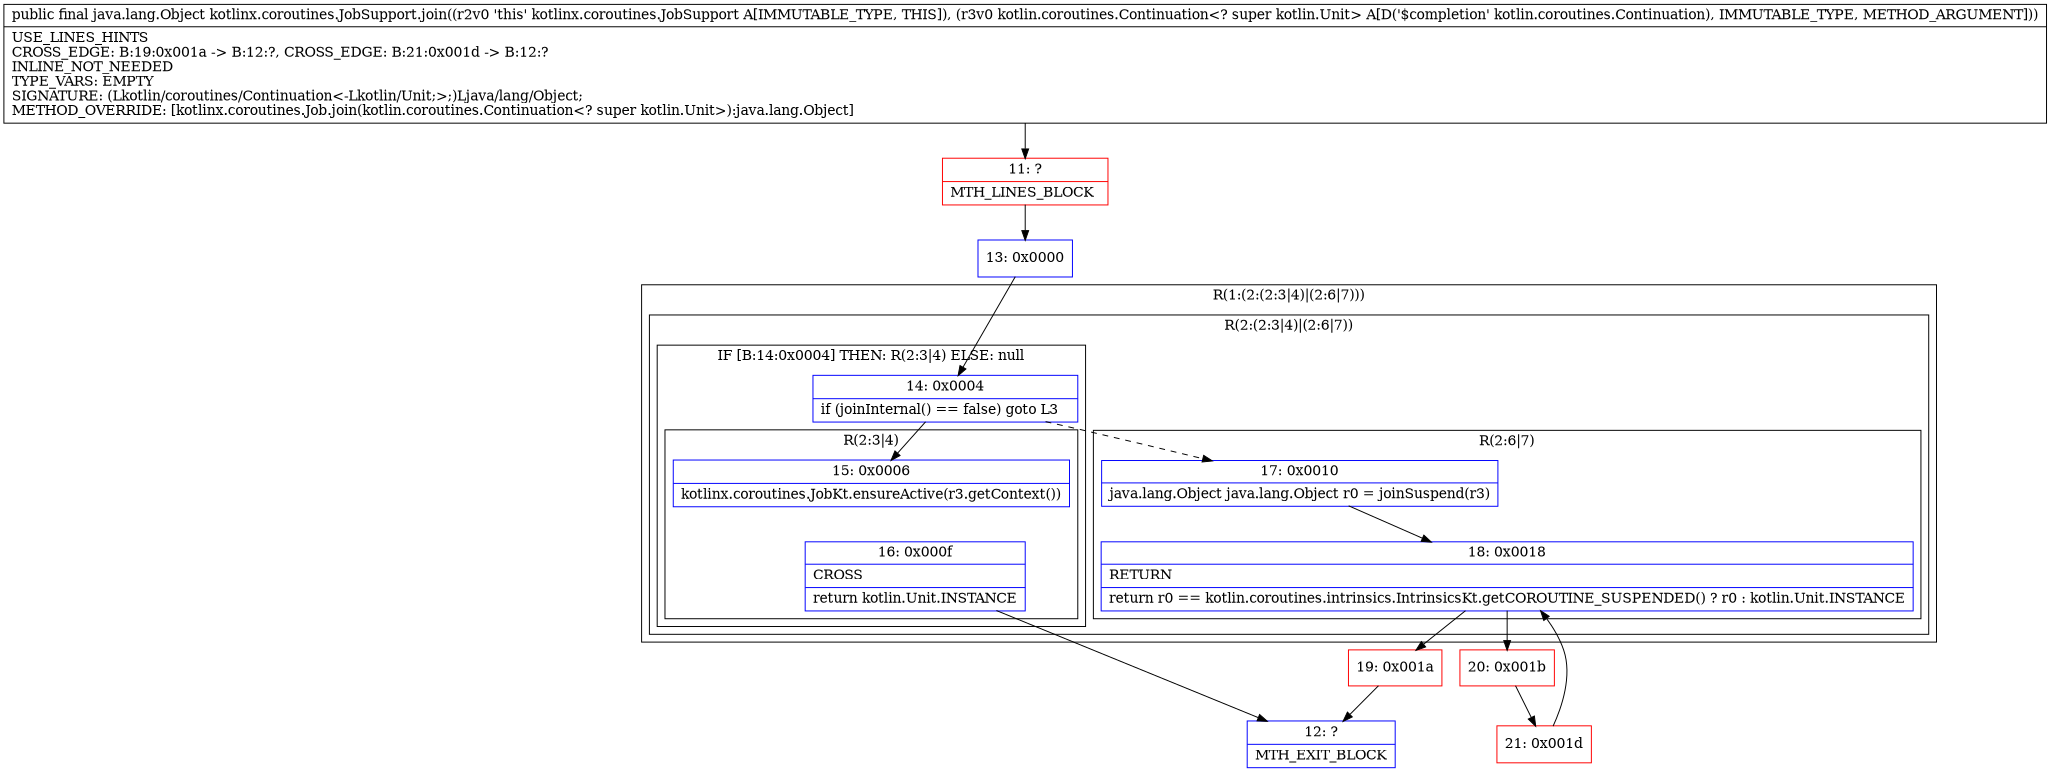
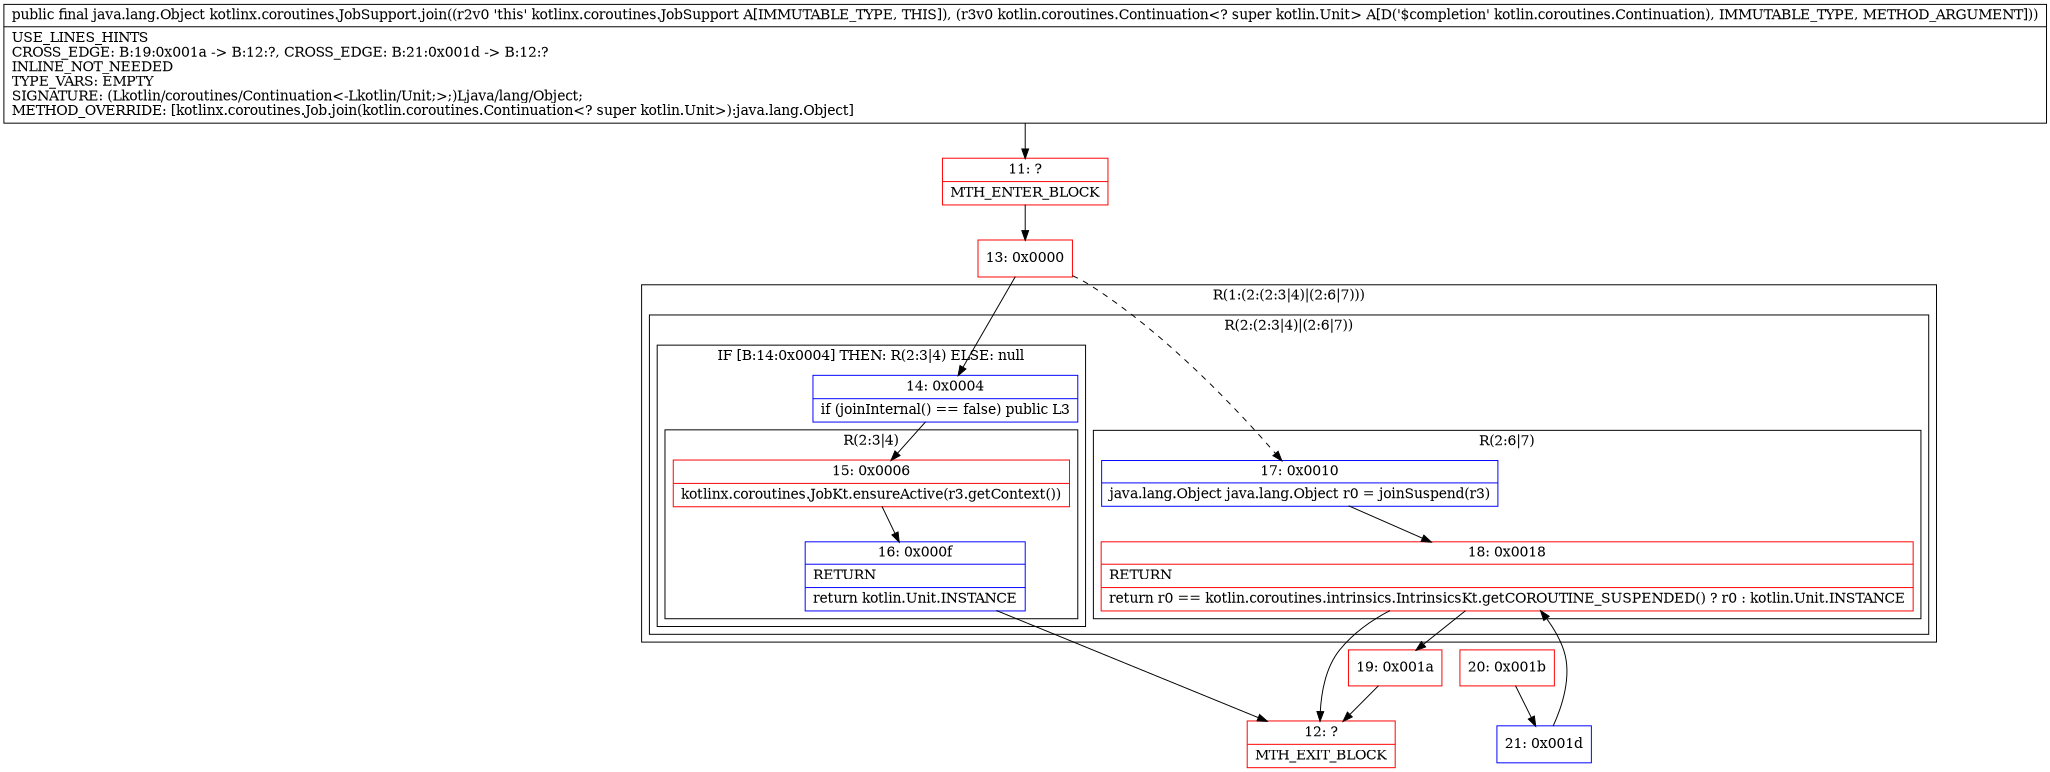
  digraph {
    node [color=red shape=record]
-   n1 [color=blue label="{15\:\ 0x0006|kotlinx.coroutines.JobKt.ensureActive(r3.getContext())\l}"]
-   n2 [color=blue label="{16\:\ 0x000f|CROSS\l|return kotlin.Unit.INSTANCE\l}"]
-   n3 [color=blue label="{14\:\ 0x0004|if (joinInternal() == false) goto L3\l}"]
+   n1 [label="{15\:\ 0x0006|kotlinx.coroutines.JobKt.ensureActive(r3.getContext())\l}"]
+   n2 [color=blue label="{16\:\ 0x000f|RETURN\l|return kotlin.Unit.INSTANCE\l}"]
+   n3 [color=blue label="{14\:\ 0x0004|if (joinInternal() == false) public L3\l}"]
    n4 [color=blue label="{17\:\ 0x0010|java.lang.Object java.lang.Object r0 = joinSuspend(r3)\l}"]
-   n5 [color=blue label="{18\:\ 0x0018|RETURN\l|return r0 == kotlin.coroutines.intrinsics.IntrinsicsKt.getCOROUTINE_SUSPENDED() ? r0 : kotlin.Unit.INSTANCE\l}"]
-   n6 [color=blue label="{12\:\ ?|MTH_EXIT_BLOCK\l}"]
+   n5 [label="{18\:\ 0x0018|RETURN\l|return r0 == kotlin.coroutines.intrinsics.IntrinsicsKt.getCOROUTINE_SUSPENDED() ? r0 : kotlin.Unit.INSTANCE\l}"]
+   n6 [label="{12\:\ ?|MTH_EXIT_BLOCK\l}"]
    n7 [label="{19\:\ 0x001a}"]
    n8 [label="{20\:\ 0x001b}"]
-   n9 [label="{21\:\ 0x001d}"]
-   n10 [label="{11\:\ ?|MTH_LINES_BLOCK\l}"]
-   n11 [color=blue label="{13\:\ 0x0000}"]
+   n9 [color=blue label="{21\:\ 0x001d}"]
+   n10 [label="{11\:\ ?|MTH_ENTER_BLOCK\l}"]
+   n11 [label="{13\:\ 0x0000}"]
    n12 [label="{public final java.lang.Object kotlinx.coroutines.JobSupport.join((r2v0 'this' kotlinx.coroutines.JobSupport A[IMMUTABLE_TYPE, THIS]), (r3v0 kotlin.coroutines.Continuation\<? super kotlin.Unit\> A[D('$completion' kotlin.coroutines.Continuation), IMMUTABLE_TYPE, METHOD_ARGUMENT]))  | USE_LINES_HINTS\lCROSS_EDGE: B:19:0x001a \-\> B:12:?, CROSS_EDGE: B:21:0x001d \-\> B:12:?\lINLINE_NOT_NEEDED\lTYPE_VARS: EMPTY\lSIGNATURE: (Lkotlin\/coroutines\/Continuation\<\-Lkotlin\/Unit;\>;)Ljava\/lang\/Object;\lMETHOD_OVERRIDE: [kotlinx.coroutines.Job.join(kotlin.coroutines.Continuation\<? super kotlin.Unit\>):java.lang.Object]\l}" color=""]
    subgraph cluster_1 {
      label="R(1:(2:(2:3|4)|(2:6|7)))"
      subgraph cluster_2 {
        label="R(2:(2:3|4)|(2:6|7))"
        subgraph cluster_3 {
          label="IF [B:14:0x0004] THEN: R(2:3|4) ELSE: null"
          n3
          subgraph cluster_4 {
            label="R(2:3|4)"
            n1
            n2
          }
        }
        subgraph cluster_5 {
          label="R(2:6|7)"
          n4
          n5
        }
      }
    }
+   n1 -> n2
    n2 -> n6
    n3 -> n1
-   n3 -> n4 [style=dashed]
+   n11 -> n4 [style=dashed]
    n4 -> n5
    n5 -> n7
-   n5 -> n8
+   n5 -> n6
    n7 -> n6
    n8 -> n9
    n9 -> n5
    n10 -> n11
    n11 -> n3
    n12 -> n10
  }
